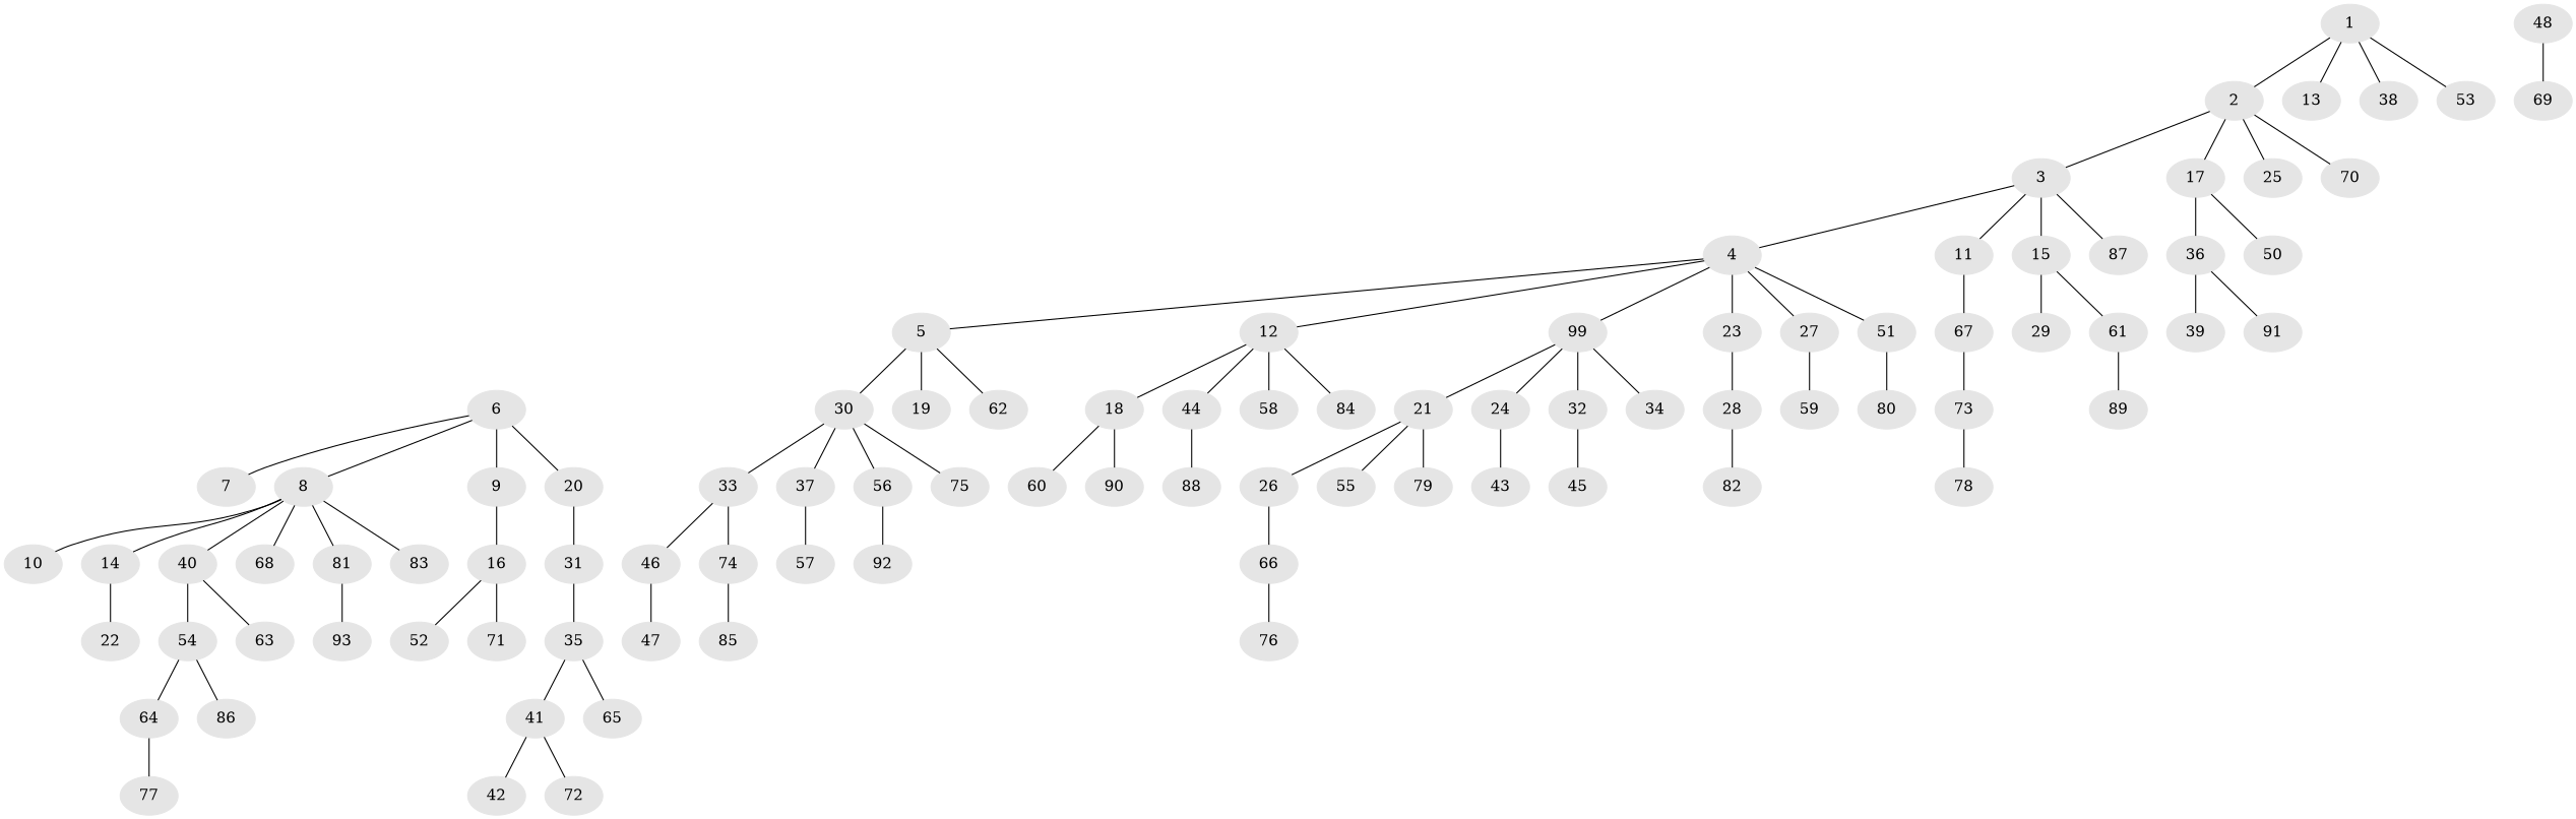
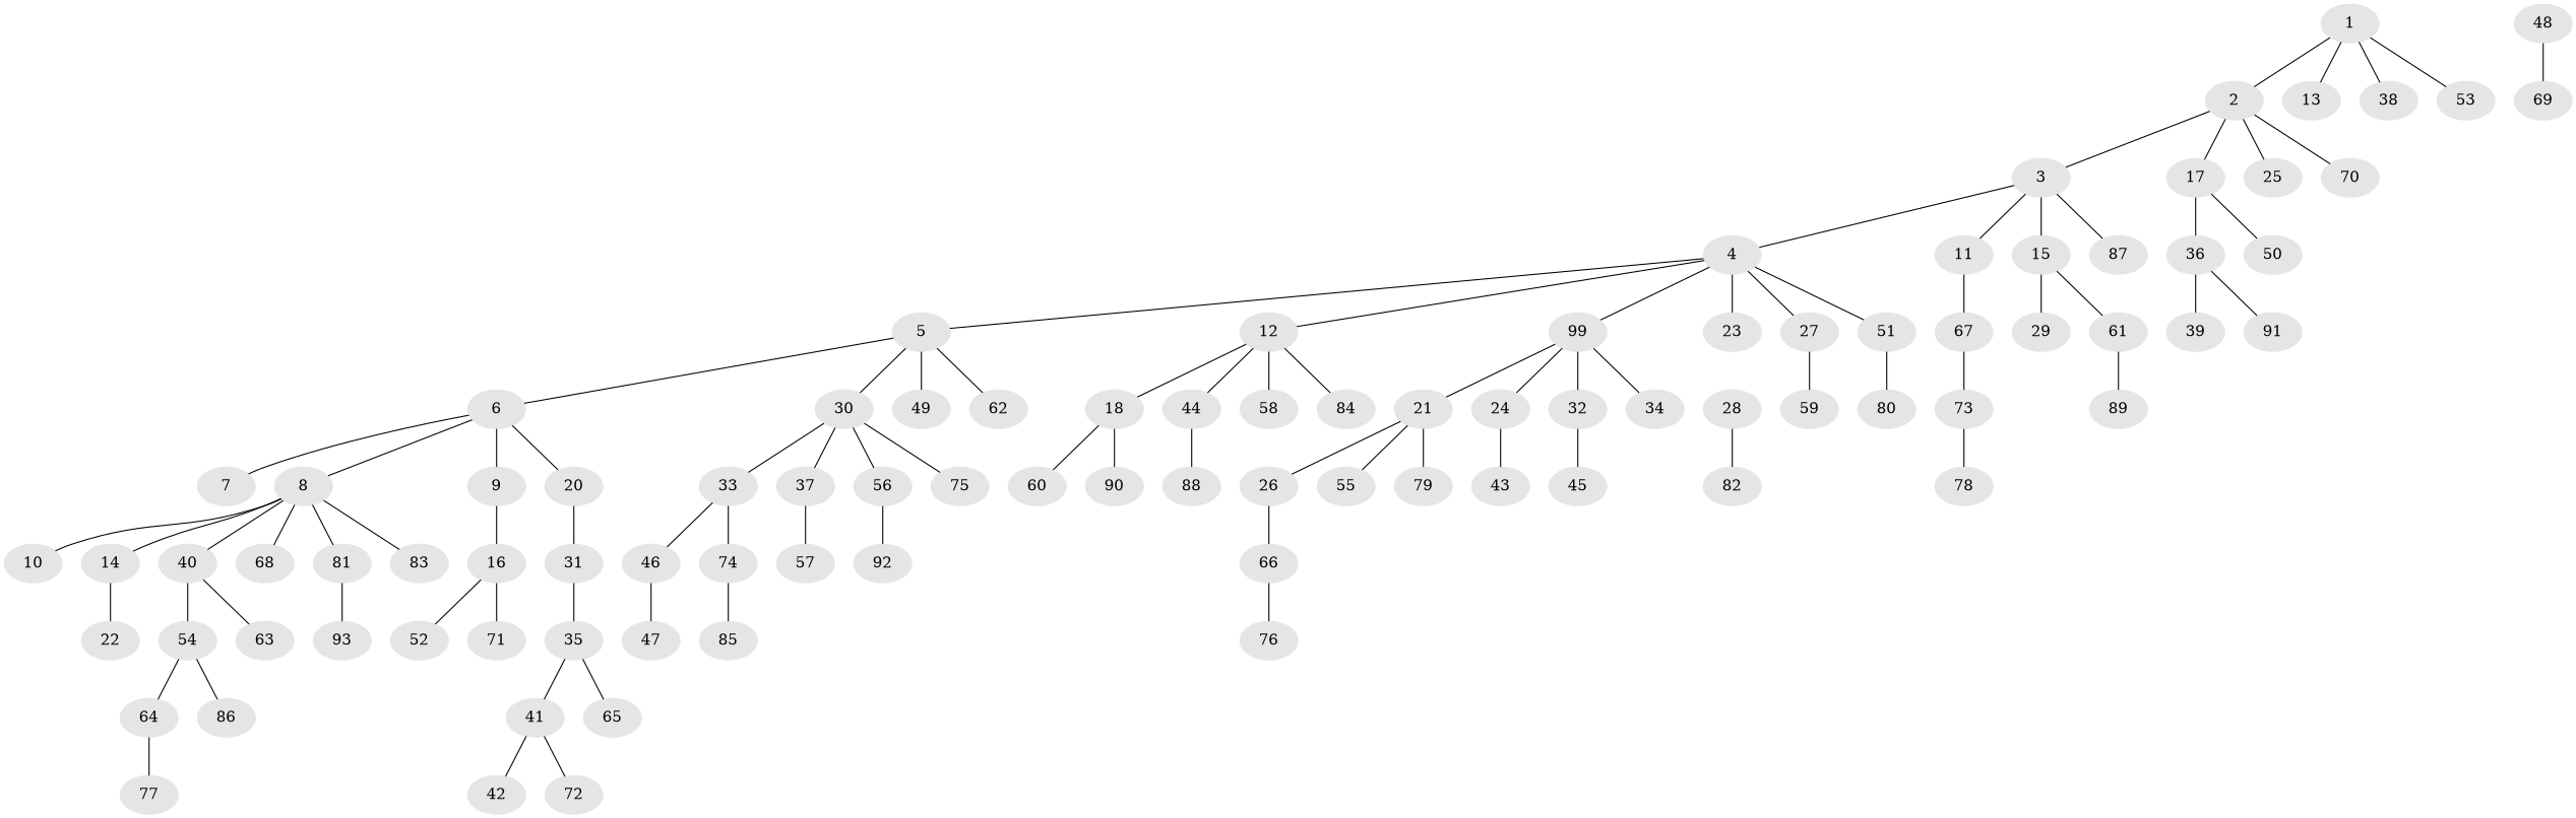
  graph {
    node [color=gray90 style=filled]
    1
    2
    13
    38
    53
    3
    17
    25
    70
    4
    11
    15
    87
    36
    50
    5
    12
    n18 [label=99]
    23
    27
    51
    67
    29
    61
    6
    30
-   49 [label=19]
+   49
    62
    18
    44
    58
    84
    21
    24
    32
    34
    28
    59
    80
    7
    8
    9
    20
    33
    37
    56
    75
    10
    14
    40
    68
    81
    83
    16
    31
    22
    54
    63
    93
    52
    71
    48
    69
    73
    60
    90
    88
    64
    86
    89
    39
    91
    26
    55
    79
    43
    45
    35
    66
    82
    76
    46
    74
    57
    92
    41
    65
    47
    85
    42
    72
    77
    78
    1 -- 2
    1 -- 13
    1 -- 38
    1 -- 53
    2 -- 3
    2 -- 17
    2 -- 25
    2 -- 70
    3 -- 4
    3 -- 11
    3 -- 15
    3 -- 87
    17 -- 36
    17 -- 50
    4 -- 5
    4 -- 12
    4 -- n18
    4 -- 23
    4 -- 27
    4 -- 51
    11 -- 67
    15 -- 29
    15 -- 61
    36 -- 39
    36 -- 91
+   5 -- 6
    5 -- 30
    5 -- 49
    5 -- 62
    12 -- 18
    12 -- 44
    12 -- 58
    12 -- 84
    n18 -- 21
    n18 -- 24
    n18 -- 32
    n18 -- 34
-   23 -- 28
    27 -- 59
    51 -- 80
    67 -- 73
    61 -- 89
    6 -- 7
    6 -- 8
    6 -- 9
    6 -- 20
    30 -- 33
    30 -- 37
    30 -- 56
    30 -- 75
    18 -- 60
    18 -- 90
    44 -- 88
    21 -- 26
    21 -- 55
    21 -- 79
    24 -- 43
    32 -- 45
    28 -- 82
    8 -- 10
    8 -- 14
    8 -- 40
    8 -- 68
    8 -- 81
    8 -- 83
    9 -- 16
    20 -- 31
    33 -- 46
    33 -- 74
    37 -- 57
    56 -- 92
    14 -- 22
    40 -- 54
    40 -- 63
    81 -- 93
    16 -- 52
    16 -- 71
    31 -- 35
    54 -- 64
    54 -- 86
    48 -- 69
    73 -- 78
    64 -- 77
    26 -- 66
    35 -- 41
    35 -- 65
    66 -- 76
    46 -- 47
    74 -- 85
    41 -- 42
    41 -- 72
  }
